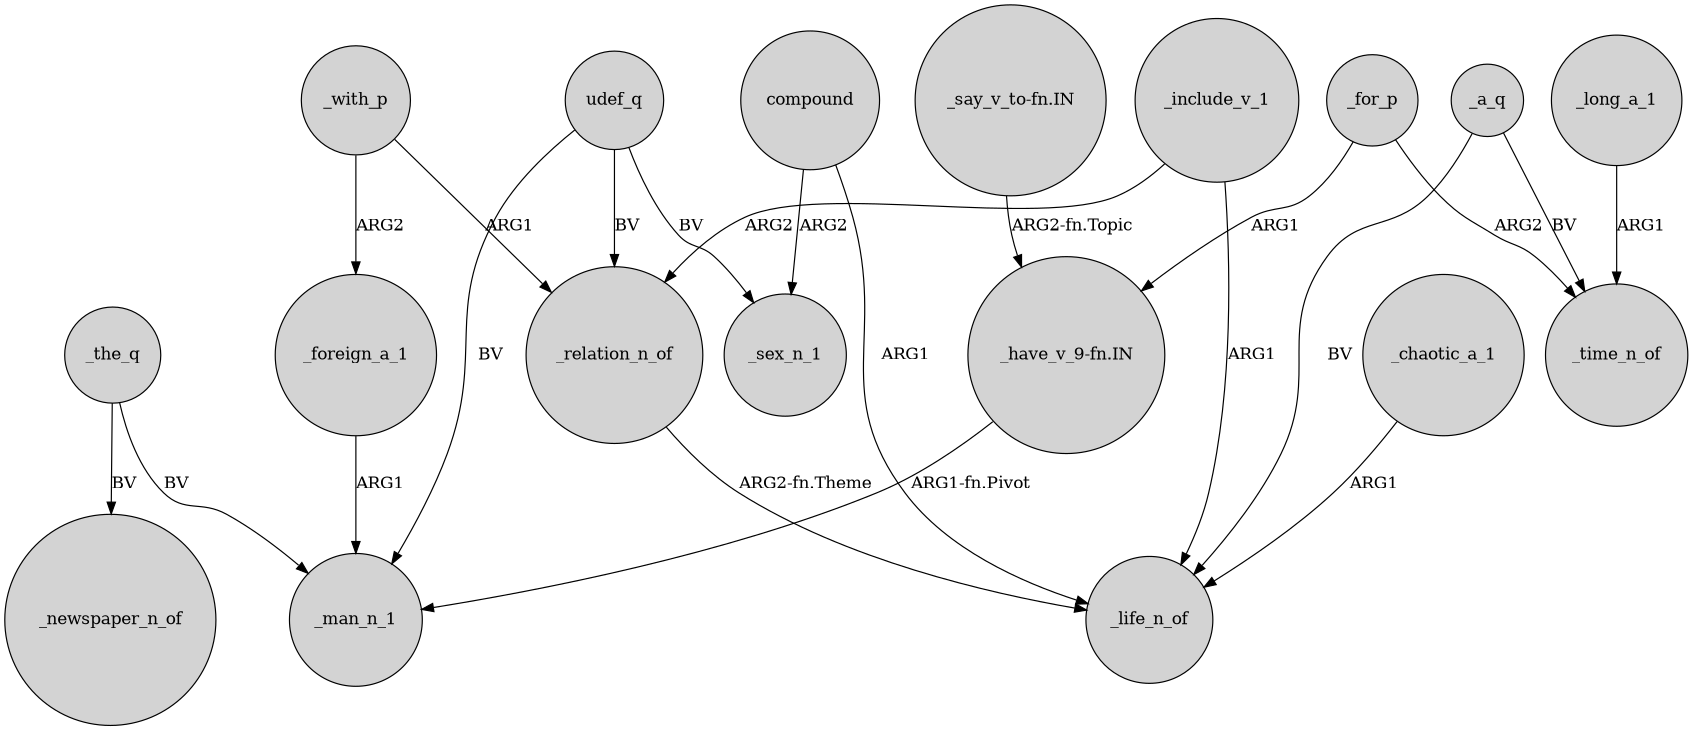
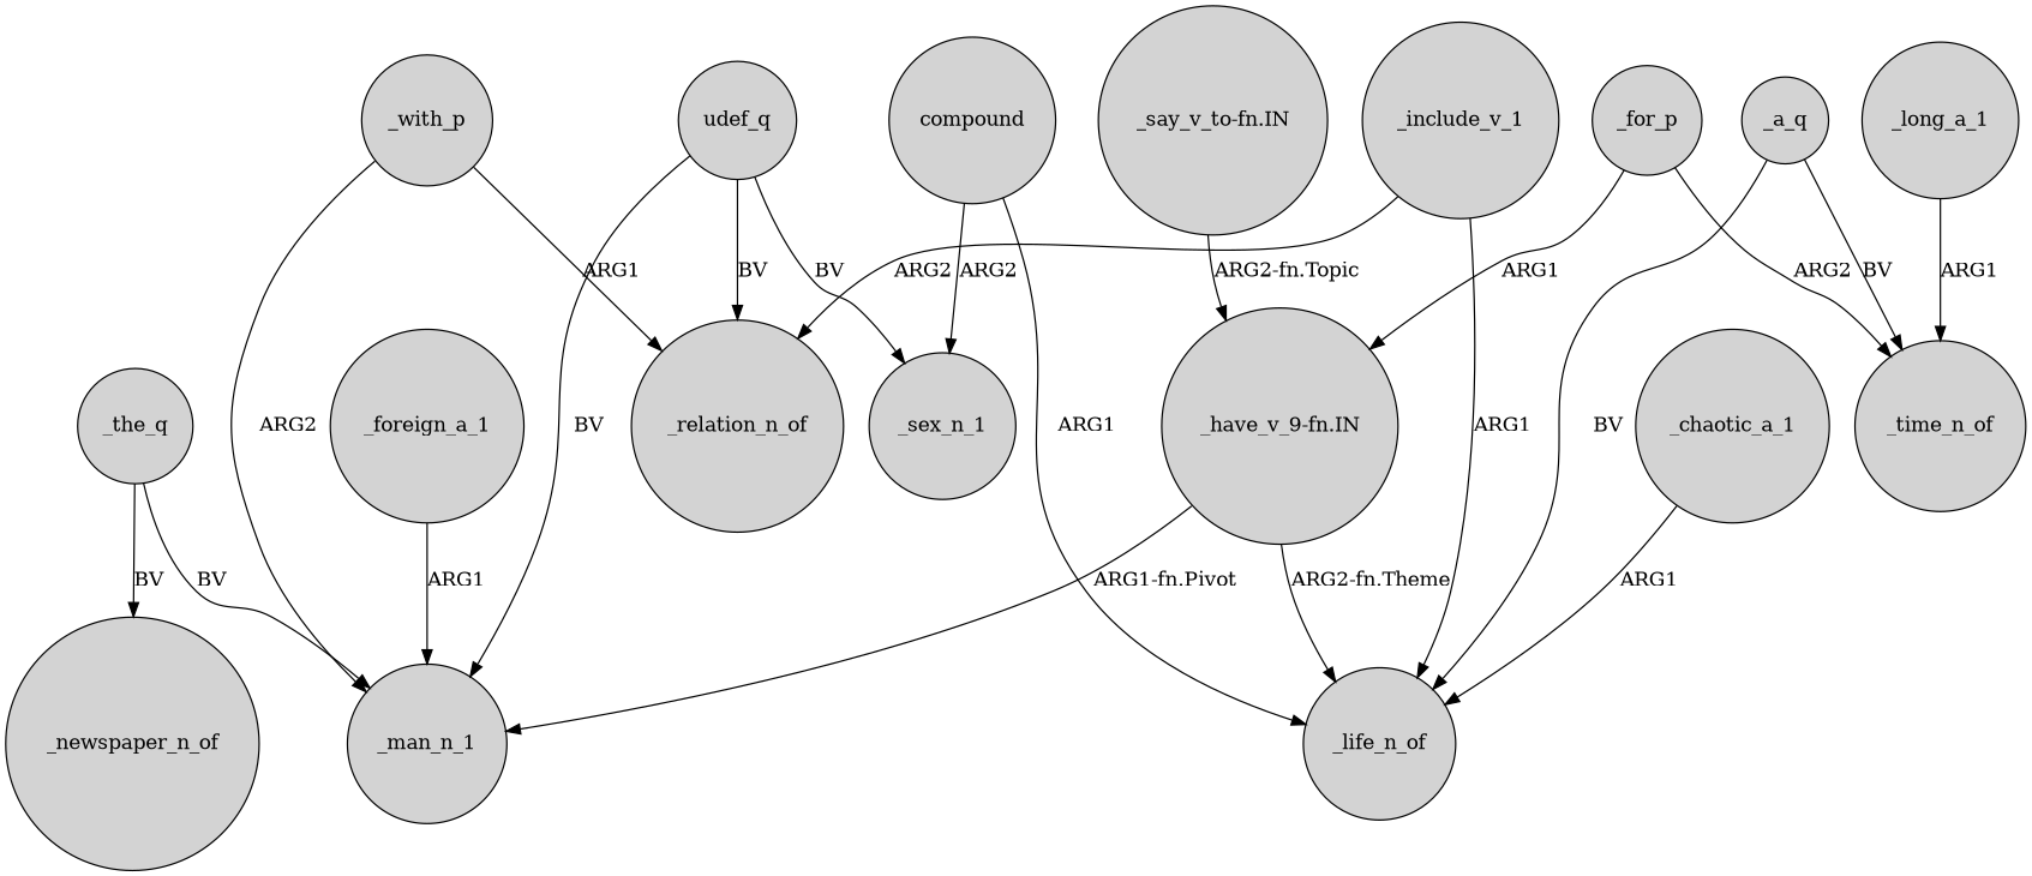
  digraph {
    node [shape=circle style=filled]
    n1 [label="_have_v_9-fn.IN"]
    _man_n_1
    _life_n_of
    compound
    _sex_n_1
    _the_q
    _newspaper_n_of
    "_say_v_to-fn.IN"
    _include_v_1
    _relation_n_of
    udef_q
    _with_p
    _a_q
    _time_n_of
    _for_p
    _chaotic_a_1
    _long_a_1
    _foreign_a_1
    n1 -> _man_n_1 [label="ARG1-fn.Pivot"]
-   _relation_n_of -> _life_n_of [label="ARG2-fn.Theme"]
+   n1 -> _life_n_of [label="ARG2-fn.Theme"]
    compound -> _life_n_of [label=ARG1]
    compound -> _sex_n_1 [label=ARG2]
    _the_q -> _man_n_1 [label=BV]
    _the_q -> _newspaper_n_of [label=BV]
    "_say_v_to-fn.IN" -> n1 [label="ARG2-fn.Topic"]
    _include_v_1 -> _life_n_of [label=ARG1]
    _include_v_1 -> _relation_n_of [label=ARG2]
    udef_q -> _man_n_1 [label=BV]
    udef_q -> _sex_n_1 [label=BV]
    udef_q -> _relation_n_of [label=BV]
-   _with_p -> _foreign_a_1 [label=ARG2]
+   _with_p -> _man_n_1 [label=ARG2]
    _with_p -> _relation_n_of [label=ARG1]
    _a_q -> _life_n_of [label=BV]
    _a_q -> _time_n_of [label=BV]
    _for_p -> n1 [label=ARG1]
    _for_p -> _time_n_of [label=ARG2]
    _chaotic_a_1 -> _life_n_of [label=ARG1]
    _long_a_1 -> _time_n_of [label=ARG1]
    _foreign_a_1 -> _man_n_1 [label=ARG1]
  }
